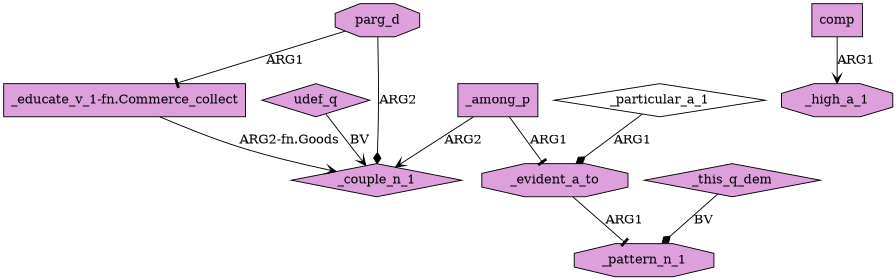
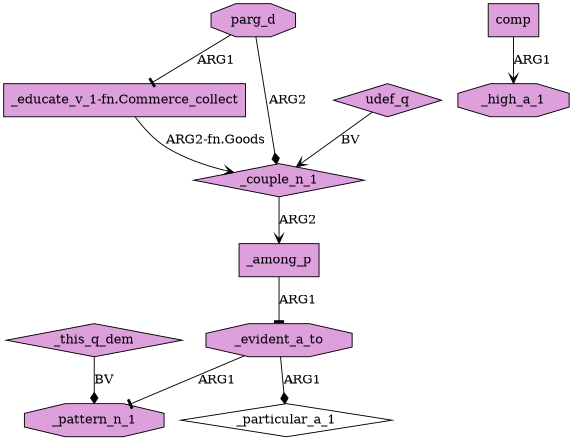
  digraph {
    node [fillcolor=plum shape=octagon style=filled]
    edge [arrowhead=vee]
    "_educate_v_1-fn.Commerce_collect" [shape=box]
    parg_d
    _couple_n_1 [shape=diamond]
    _among_p [shape=box]
    _evident_a_to
    _pattern_n_1
    _this_q_dem [shape=diamond]
    comp [shape=box]
    _high_a_1
    _particular_a_1 [fillcolor=white shape=diamond]
    udef_q [shape=diamond]
    "_educate_v_1-fn.Commerce_collect" -> _couple_n_1 [label="ARG2-fn.Goods"]
    parg_d -> "_educate_v_1-fn.Commerce_collect" [arrowhead=tee label=ARG1]
    parg_d -> _couple_n_1 [arrowhead=diamond label=ARG2]
-   _among_p -> _couple_n_1 [label=ARG2]
+   _couple_n_1 -> _among_p [label=ARG2]
    _among_p -> _evident_a_to [arrowhead=tee label=ARG1]
    _evident_a_to -> _pattern_n_1 [arrowhead=tee label=ARG1]
    _this_q_dem -> _pattern_n_1 [arrowhead=diamond label=BV]
    comp -> _high_a_1 [label=ARG1]
-   _particular_a_1 -> _evident_a_to [arrowhead=diamond label=ARG1]
+   _evident_a_to -> _particular_a_1 [arrowhead=diamond label=ARG1]
    udef_q -> _couple_n_1 [label=BV]
  }
